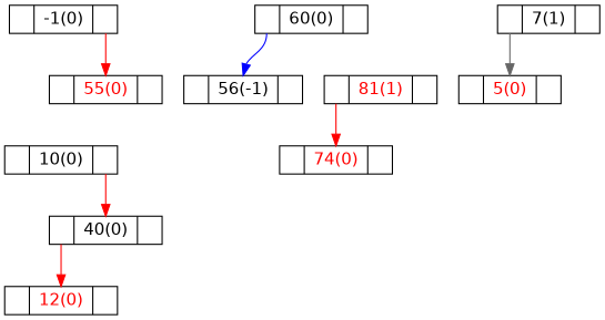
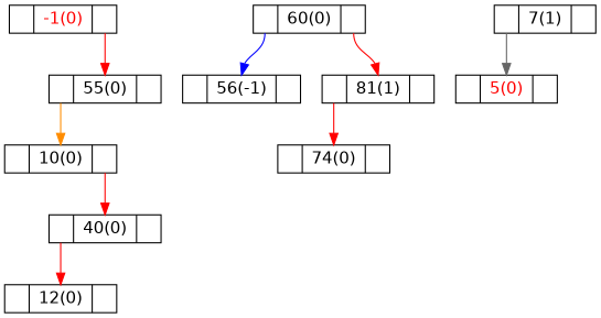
  digraph {
    fontname="DejaVu Sans"
    node [color=black fontname="DejaVu Sans" shape=record]
    edge [color=red fontname="DejaVu Sans" headport=D tailport=L]
-   n1 [height=.1 label="<L> |<D> -1(0)|<R> "]
-   n2 [height=.1 label="<L> |<D> 55(0)|<R> " fontcolor=red]
+   n1 [height=.1 label="<L> |<D> -1(0)|<R> " fontcolor=red]
+   n2 [height=.1 label="<L> |<D> 55(0)|<R> "]
    n3 [height=.1 label="<L> |<D> 10(0)|<R> "]
    n4 [height=.1 label="<L> |<D> 40(0)|<R> "]
    n5 [height=.1 label="<L> |<D> 60(0)|<R> "]
    n6 [height=.1 label="<L> |<D> 56(-1)|<R> "]
-   n7 [height=.1 label="<L> |<D> 81(1)|<R> " fontcolor=red]
+   n7 [height=.1 label="<L> |<D> 81(1)|<R> "]
    n8 [height=.1 label="<L> |<D> 7(1)|<R> "]
    n9 [fontcolor=red height=.1 label="<L> |<D> 5(0)|<R> "]
-   n10 [fontcolor=red height=.1 label="<L> |<D> 12(0)|<R> "]
-   n11 [fontcolor=red height=.1 label="<L> |<D> 74(0)|<R> "]
+   n10 [fontcolor=black height=.1 label="<L> |<D> 12(0)|<R> "]
+   n11 [fontcolor=black height=.1 label="<L> |<D> 74(0)|<R> "]
    n1 -> n2 [tailport=R]
+   n2 -> n3 [color=darkorange]
    n3 -> n4 [tailport=R]
    n4 -> n10
    n5 -> n6 [color=blue]
+   n5 -> n7 [tailport=R]
    n7 -> n11
    n8 -> n9 [color=gray40]
  }
